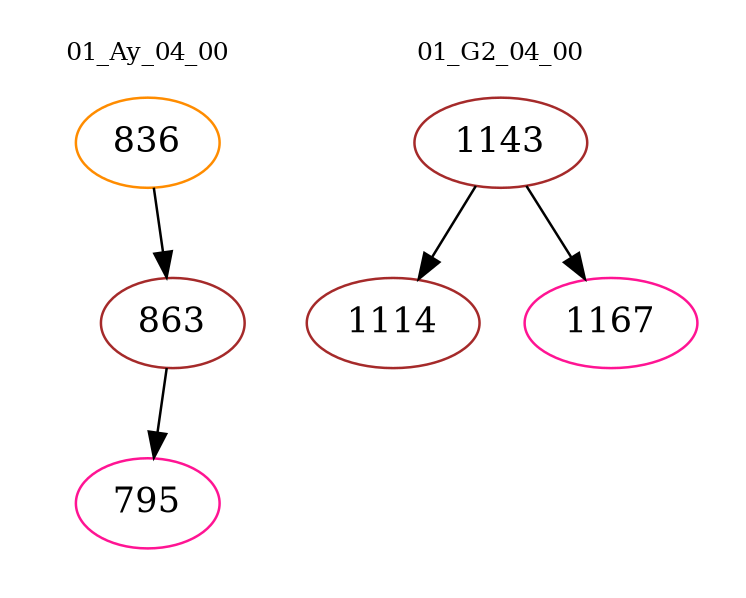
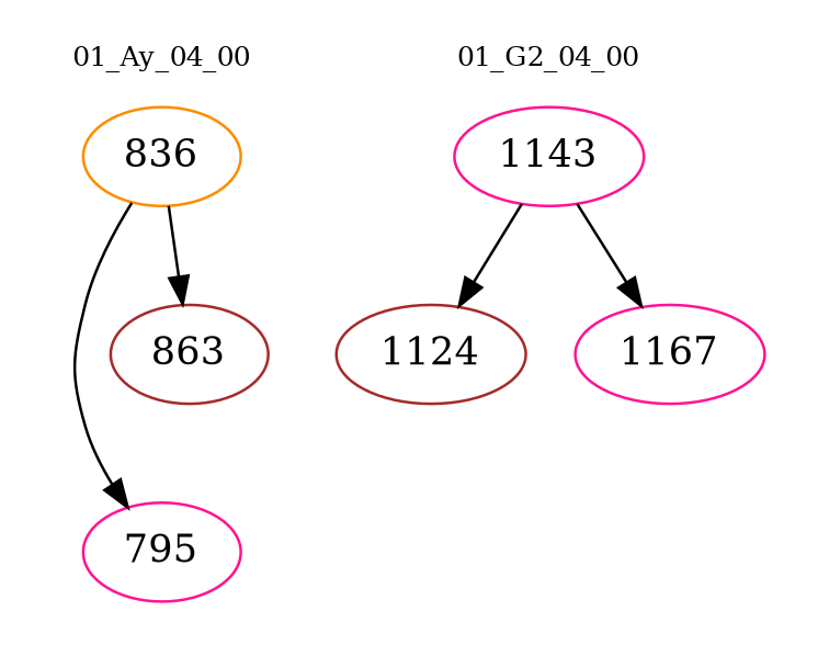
  digraph {
    node [color=deeppink]
    edge [color=black]
    n1 [color=darkorange label=836]
    n2 [label=795]
    n3 [color=brown label=863]
-   n4 [color=brown label=1143]
-   n5 [color=brown label=1114]
+   n4 [label=1143]
+   n5 [color=brown label=1124]
    n6 [label=1167]
    subgraph cluster_1 {
      color=white
      fontsize=10
      label="01_Ay_04_00"
      n1
      n2
      n3
    }
    subgraph cluster_2 {
      color=white
      fontsize=10
      label="01_G2_04_00"
      n4
      n5
      n6
    }
-   n3 -> n2
+   n1 -> n2
    n1 -> n3
    n4 -> n5
    n4 -> n6
  }
